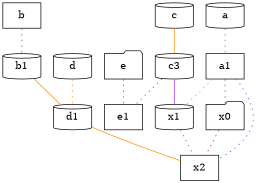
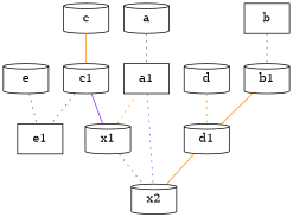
  graph {
    node [labelfontsize=50 shape=cylinder]
    edge [color=darkorange style=dotted]
-   e [shape=folder]
+   e
    e1 [shape=box]
    c
-   c1 [label=c3]
+   c1
    x1
-   x2 [shape=box]
+   x2
    d1
-   x0 [shape=folder]
    b1
    d
    b [shape=box]
    a1 [shape=box]
    a
    e -- e1 [color=brown]
    c -- c1 [style=solid]
    c1 -- e1 [color=gray40]
    c1 -- x1 [color=purple style=solid]
    x1 -- x2 [color=gray40]
    d1 -- x2 [style=solid]
-   x0 -- x2 [color=brown]
    b1 -- d1 [style=solid]
    d -- d1
    b -- b1 [color=brown]
    a1 -- x1
    a1 -- x2 [color=purple]
-   a1 -- x0 [color=brown]
    a -- a1 [color=gray40]
  }
